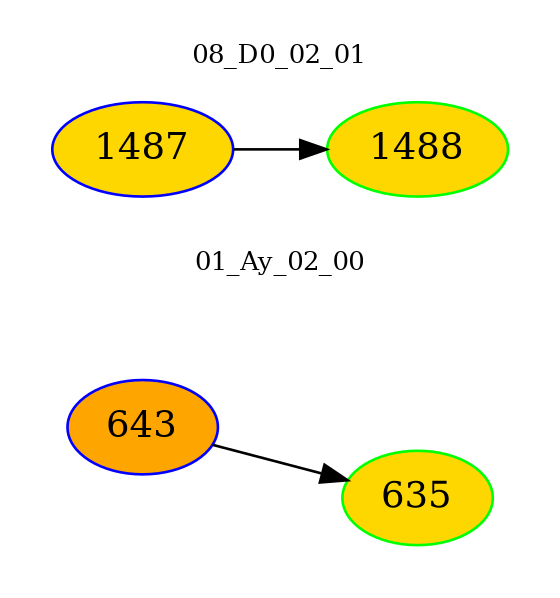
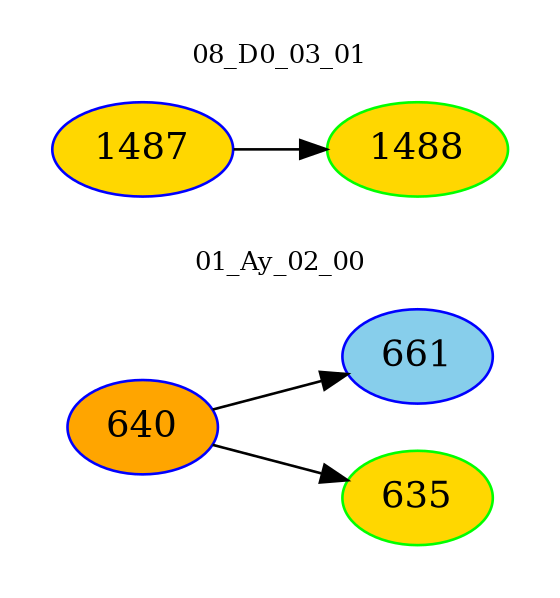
  digraph {
    rankdir=LR
    node [color=blue fillcolor=gold style=filled]
    edge [color=black]
-   n1 [fillcolor=orange label=643]
+   n1 [fillcolor=orange label=640]
    n2 [color=green label=635]
+   n3 [fillcolor=skyblue label=661]
    n4 [label=1487]
    n5 [color=green label=1488]
    subgraph cluster_1 {
      color=white
      fontsize=10
      label="01_Ay_02_00"
      n1
      n2
+     n3
    }
    subgraph cluster_2 {
      color=white
      fontsize=10
-     label="08_D0_02_01"
+     label="08_D0_03_01"
      n4
      n5
    }
    n1 -> n2
+   n1 -> n3
    n4 -> n5
  }
